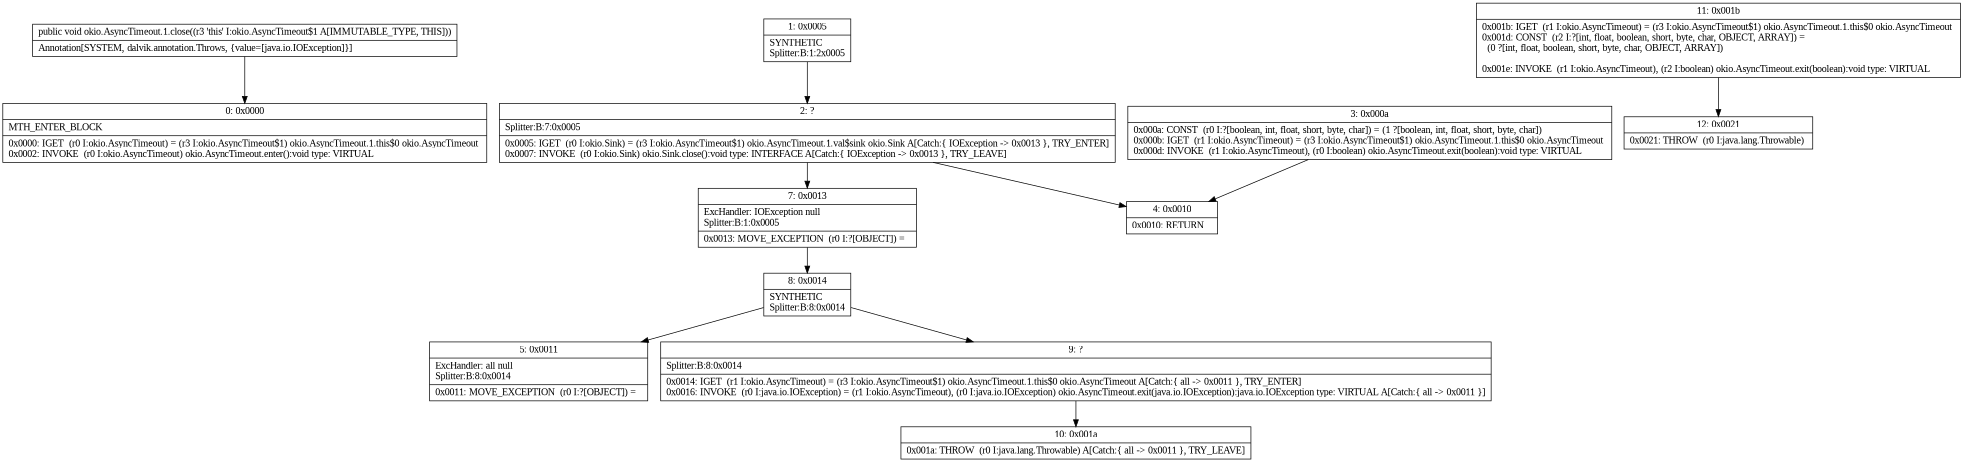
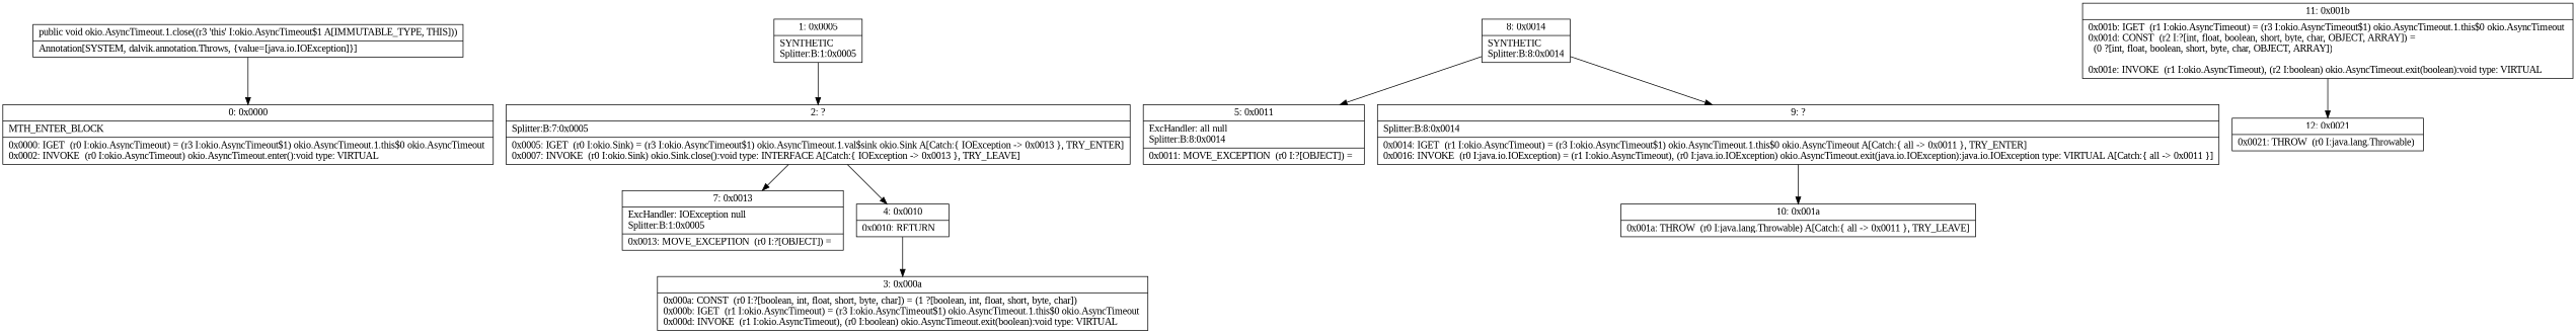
  digraph {
    fontname="Liberation Serif"
    node [fontname="Liberation Serif" shape=record]
    edge [fontname="Liberation Serif"]
    n1 [label="{0\:\ 0x0000|MTH_ENTER_BLOCK\l|0x0000: IGET  (r0 I:okio.AsyncTimeout) = (r3 I:okio.AsyncTimeout$1) okio.AsyncTimeout.1.this$0 okio.AsyncTimeout \l0x0002: INVOKE  (r0 I:okio.AsyncTimeout) okio.AsyncTimeout.enter():void type: VIRTUAL \l}"]
-   n2 [label="{1\:\ 0x0005|SYNTHETIC\lSplitter:B:1:2x0005\l}"]
+   n2 [label="{1\:\ 0x0005|SYNTHETIC\lSplitter:B:1:0x0005\l}"]
    n3 [label="{2\:\ ?|Splitter:B:7:0x0005\l|0x0005: IGET  (r0 I:okio.Sink) = (r3 I:okio.AsyncTimeout$1) okio.AsyncTimeout.1.val$sink okio.Sink A[Catch:\{ IOException \-\> 0x0013 \}, TRY_ENTER]\l0x0007: INVOKE  (r0 I:okio.Sink) okio.Sink.close():void type: INTERFACE A[Catch:\{ IOException \-\> 0x0013 \}, TRY_LEAVE]\l}"]
    n4 [label="{7\:\ 0x0013|ExcHandler: IOException null\lSplitter:B:1:0x0005\l|0x0013: MOVE_EXCEPTION  (r0 I:?[OBJECT]) =  \l}"]
    n5 [label="{4\:\ 0x0010|0x0010: RETURN   \l}"]
    n6 [label="{8\:\ 0x0014|SYNTHETIC\lSplitter:B:8:0x0014\l}"]
    n7 [label="{3\:\ 0x000a|0x000a: CONST  (r0 I:?[boolean, int, float, short, byte, char]) = (1 ?[boolean, int, float, short, byte, char]) \l0x000b: IGET  (r1 I:okio.AsyncTimeout) = (r3 I:okio.AsyncTimeout$1) okio.AsyncTimeout.1.this$0 okio.AsyncTimeout \l0x000d: INVOKE  (r1 I:okio.AsyncTimeout), (r0 I:boolean) okio.AsyncTimeout.exit(boolean):void type: VIRTUAL \l}"]
    n8 [label="{5\:\ 0x0011|ExcHandler: all null\lSplitter:B:8:0x0014\l|0x0011: MOVE_EXCEPTION  (r0 I:?[OBJECT]) =  \l}"]
    n9 [label="{11\:\ 0x001b|0x001b: IGET  (r1 I:okio.AsyncTimeout) = (r3 I:okio.AsyncTimeout$1) okio.AsyncTimeout.1.this$0 okio.AsyncTimeout \l0x001d: CONST  (r2 I:?[int, float, boolean, short, byte, char, OBJECT, ARRAY]) = \l  (0 ?[int, float, boolean, short, byte, char, OBJECT, ARRAY])\l \l0x001e: INVOKE  (r1 I:okio.AsyncTimeout), (r2 I:boolean) okio.AsyncTimeout.exit(boolean):void type: VIRTUAL \l}"]
    n10 [label="{12\:\ 0x0021|0x0021: THROW  (r0 I:java.lang.Throwable) \l}"]
    n11 [label="{9\:\ ?|Splitter:B:8:0x0014\l|0x0014: IGET  (r1 I:okio.AsyncTimeout) = (r3 I:okio.AsyncTimeout$1) okio.AsyncTimeout.1.this$0 okio.AsyncTimeout A[Catch:\{ all \-\> 0x0011 \}, TRY_ENTER]\l0x0016: INVOKE  (r0 I:java.io.IOException) = (r1 I:okio.AsyncTimeout), (r0 I:java.io.IOException) okio.AsyncTimeout.exit(java.io.IOException):java.io.IOException type: VIRTUAL A[Catch:\{ all \-\> 0x0011 \}]\l}"]
    n12 [label="{10\:\ 0x001a|0x001a: THROW  (r0 I:java.lang.Throwable) A[Catch:\{ all \-\> 0x0011 \}, TRY_LEAVE]\l}"]
    n13 [label="{public void okio.AsyncTimeout.1.close((r3 'this' I:okio.AsyncTimeout$1 A[IMMUTABLE_TYPE, THIS]))  | Annotation[SYSTEM, dalvik.annotation.Throws, \{value=[java.io.IOException]\}]\l}"]
    n2 -> n3
    n3 -> n4
    n3 -> n5
-   n4 -> n6
    n6 -> n8
    n6 -> n11
-   n7 -> n5
+   n5 -> n7
    n9 -> n10
    n11 -> n12
    n13 -> n1
  }
